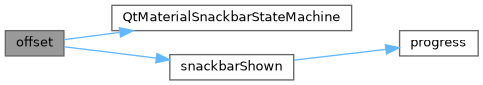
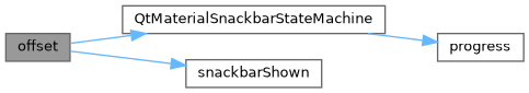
  digraph {
    rankdir=LR
    node [color=grey40 fillcolor=white fontname=Helvetica fontsize=10 shape=box style=filled]
    edge [color=steelblue1 fontname=Helvetica fontsize=10 labelfontname=Helvetica labelfontsize=10 style=solid]
    n1 [color=gray40 fillcolor=grey60 fontcolor=black height=0.2 label=offset width=0.4]
    n2 [height=0.2 label=QtMaterialSnackbarStateMachine width=0.4]
    n3 [height=0.2 label=snackbarShown width=0.4]
    n4 [height=0.2 label=progress width=0.4]
    n1 -> n2
    n1 -> n3
-   n3 -> n4
+   n2 -> n4
  }
